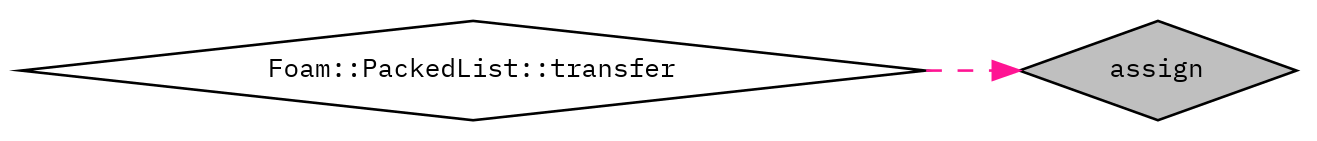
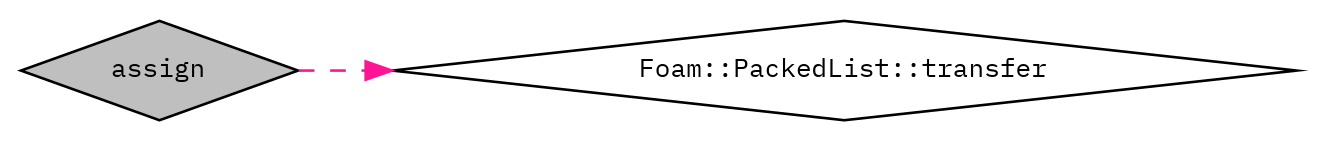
  digraph {
    rankdir=LR
    fontname="IBM Plex Mono"
    node [color=black fontname="IBM Plex Mono" fontsize=10 shape=diamond]
    n1 [fillcolor=grey75 fontcolor=black height=0.2 label=assign style=filled width=0.4]
    n2 [height=0.2 label="Foam::PackedList::transfer" width=0.4]
-   n2 -> n1 [color=deeppink fontname="IBM Plex Mono" fontsize=10 labelfontname=Helvetica labelfontsize=10 style=dashed]
+   n1 -> n2 [color=deeppink fontname="IBM Plex Mono" fontsize=10 labelfontname=Helvetica labelfontsize=10 style=dashed]
  }
